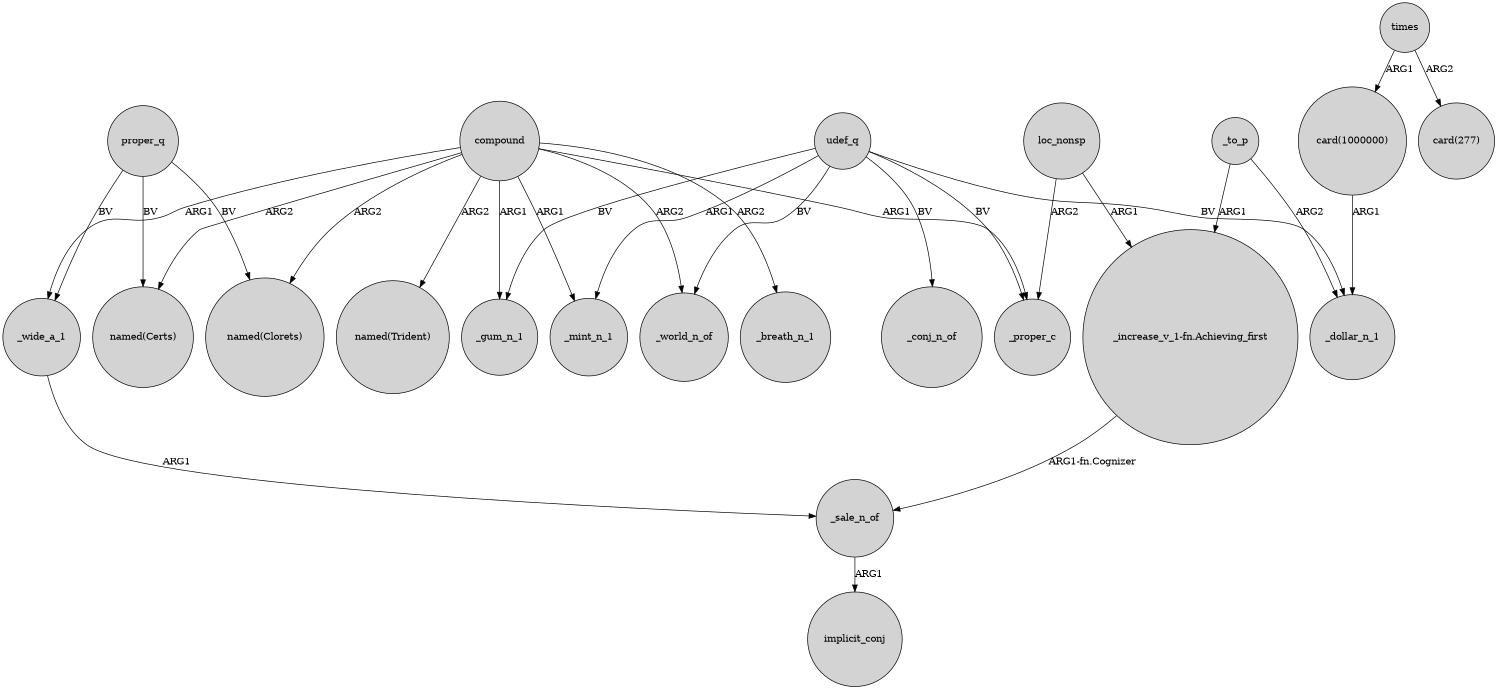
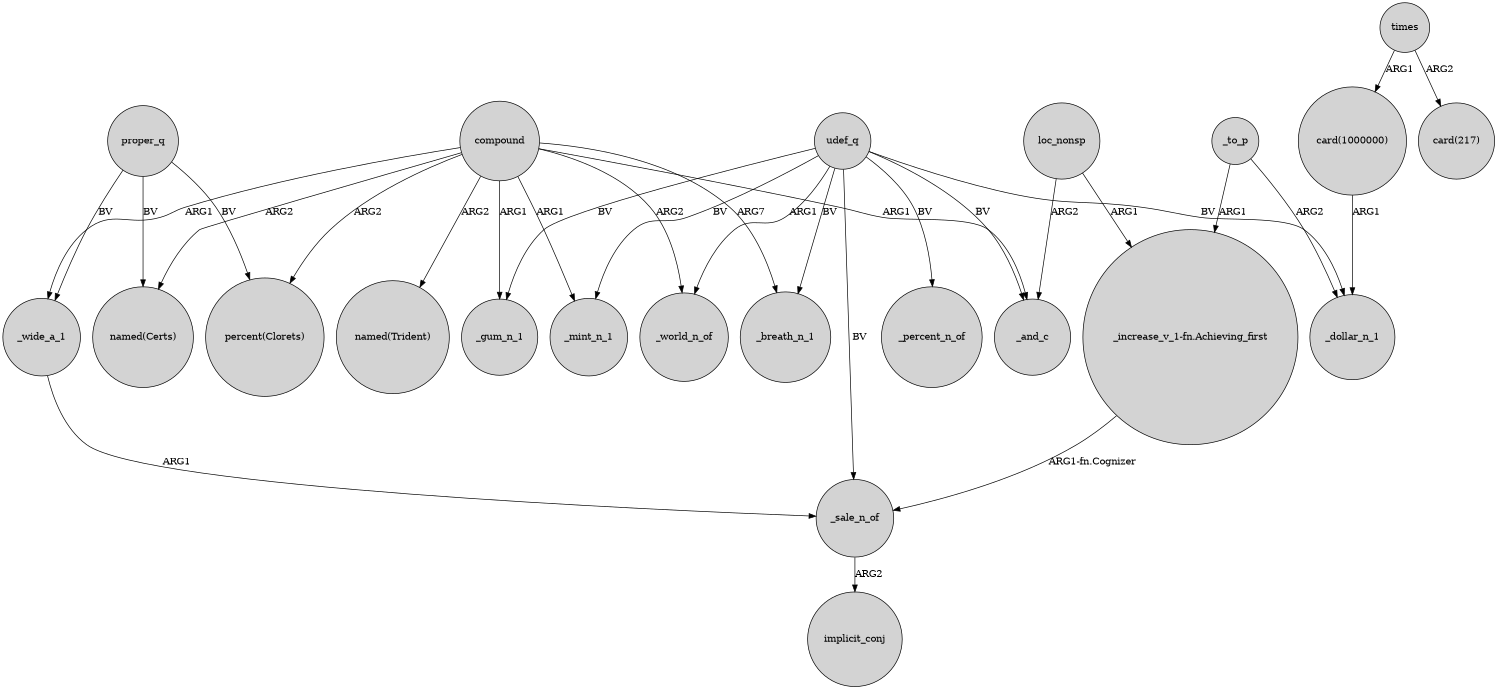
  digraph {
    node [shape=circle style=filled]
    proper_q
-   "named(Clorets)"
+   "named(Clorets)" [label="percent(Clorets)"]
    "named(Certs)"
    _wide_a_1
    compound
    "named(Trident)"
-   _and_c [label=_proper_c]
+   _and_c
    _world_n_of
    _breath_n_1
    _gum_n_1
    _mint_n_1
    _sale_n_of
    implicit_conj
    udef_q
    _dollar_n_1
-   _percent_n_of [label=_conj_n_of]
+   _percent_n_of
    loc_nonsp
    "_increase_v_1-fn.Achieving_first"
    times
    "card(1000000)"
-   "card(277)"
+   "card(277)" [label="card(217)"]
    _to_p
    proper_q -> "named(Clorets)" [label=BV]
    proper_q -> "named(Certs)" [label=BV]
    proper_q -> _wide_a_1 [label=BV]
    _wide_a_1 -> _sale_n_of [label=ARG1]
    compound -> "named(Clorets)" [label=ARG2]
    compound -> "named(Certs)" [label=ARG2]
    compound -> _wide_a_1 [label=ARG1]
    compound -> "named(Trident)" [label=ARG2]
    compound -> _and_c [label=ARG1]
    compound -> _world_n_of [label=ARG2]
-   compound -> _breath_n_1 [label=ARG2]
+   compound -> _breath_n_1 [label=ARG7]
    compound -> _gum_n_1 [label=ARG1]
    compound -> _mint_n_1 [label=ARG1]
-   _sale_n_of -> implicit_conj [label=ARG1]
+   _sale_n_of -> implicit_conj [label=ARG2]
    udef_q -> _and_c [label=BV]
-   udef_q -> _world_n_of [label=BV]
+   udef_q -> _world_n_of [label=ARG1]
+   udef_q -> _breath_n_1 [label=BV]
    udef_q -> _gum_n_1 [label=BV]
-   udef_q -> _mint_n_1 [label=ARG1]
+   udef_q -> _mint_n_1 [label=BV]
+   udef_q -> _sale_n_of [label=BV]
    udef_q -> _dollar_n_1 [label=BV]
    udef_q -> _percent_n_of [label=BV]
    loc_nonsp -> _and_c [label=ARG2]
    loc_nonsp -> "_increase_v_1-fn.Achieving_first" [label=ARG1]
    "_increase_v_1-fn.Achieving_first" -> _sale_n_of [label="ARG1-fn.Cognizer"]
    times -> "card(1000000)" [label=ARG1]
    times -> "card(277)" [label=ARG2]
    "card(1000000)" -> _dollar_n_1 [label=ARG1]
    _to_p -> _dollar_n_1 [label=ARG2]
    _to_p -> "_increase_v_1-fn.Achieving_first" [label=ARG1]
  }
